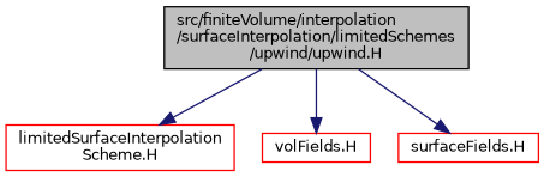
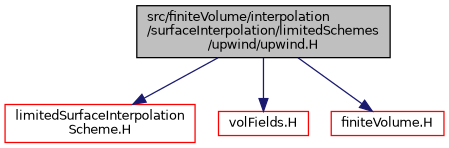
  digraph {
    node [color=red fontname=Helvetica fontsize=10 shape=record]
    edge [color=midnightblue fontname=Helvetica fontsize=10 labelfontname=Helvetica labelfontsize=10 style=solid]
    n1 [color=black fillcolor=grey75 fontcolor=black height=0.2 label="src/finiteVolume/interpolation\l/surfaceInterpolation/limitedSchemes\l/upwind/upwind.H" style=filled width=0.4]
    n2 [height=0.2 label="limitedSurfaceInterpolation\lScheme.H" width=0.4]
    n3 [height=0.2 label="volFields.H" width=0.4]
-   n4 [height=0.2 label="surfaceFields.H" width=0.4]
+   n4 [height=0.2 label="finiteVolume.H" width=0.4]
    n1 -> n2
    n1 -> n3
    n1 -> n4
  }
